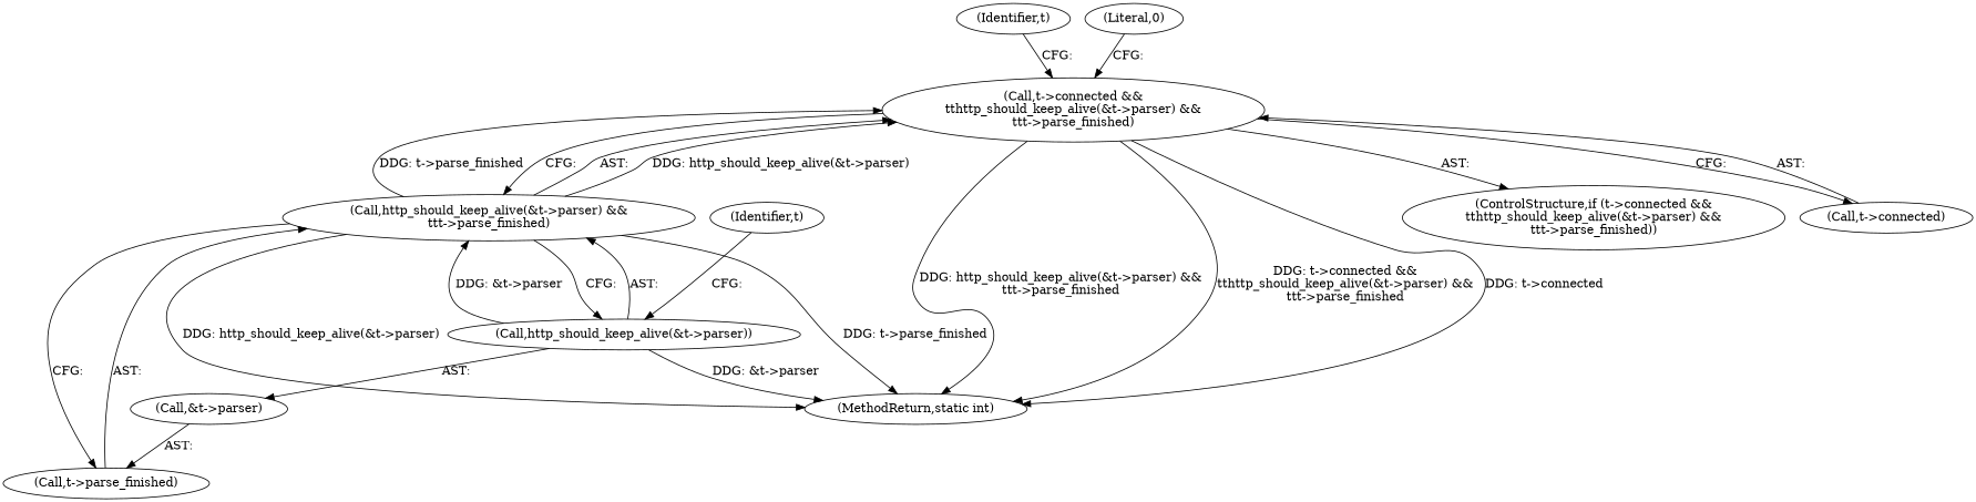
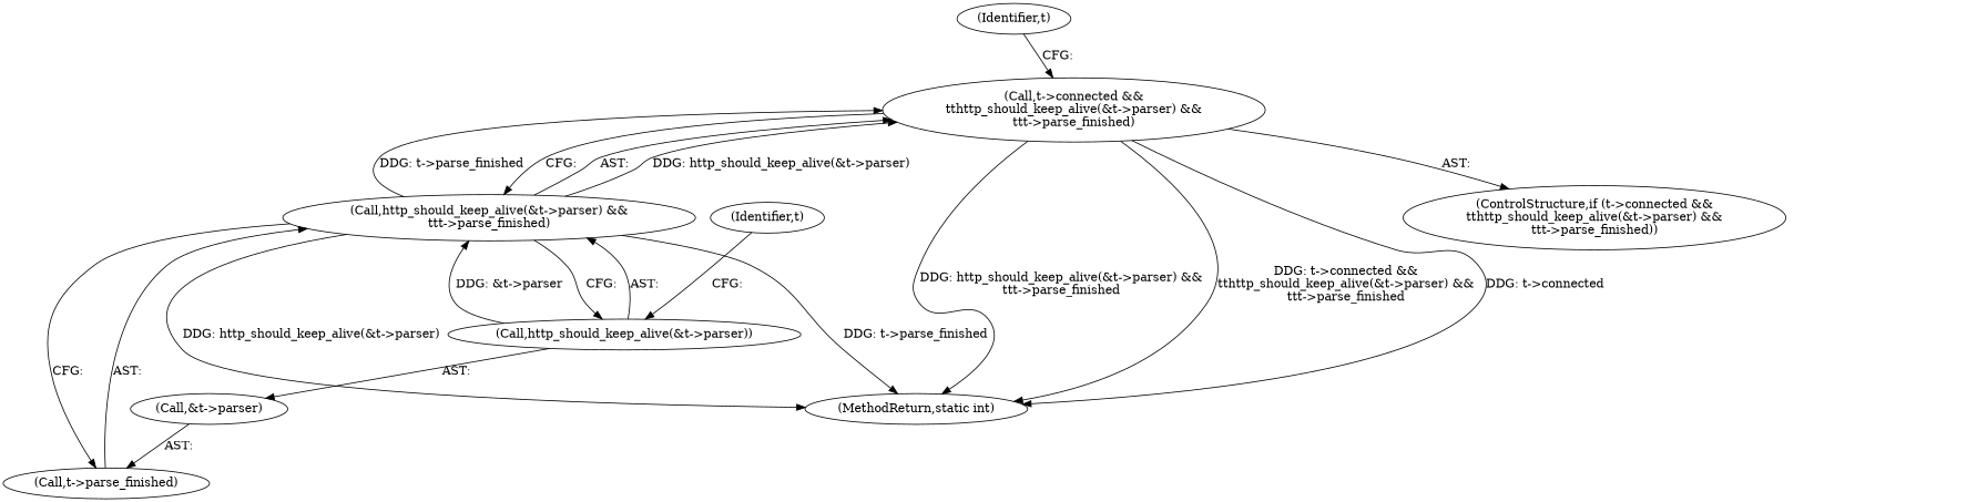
  digraph {
    n1 [label="(Call,t->connected &&\n\t\thttp_should_keep_alive(&t->parser) &&\n\t\tt->parse_finished)"]
    n2 [label="(Call,http_should_keep_alive(&t->parser) &&\n\t\tt->parse_finished)"]
    n3 [label="(ControlStructure,if (t->connected &&\n\t\thttp_should_keep_alive(&t->parser) &&\n\t\tt->parse_finished))"]
    n4 [label="(MethodReturn,static int)"]
-   n5 [label="(Call,t->connected)"]
    n6 [label="(Call,http_should_keep_alive(&t->parser))"]
    n7 [label="(Call,t->parse_finished)"]
    n8 [label="(Call,&t->parser)"]
    n9 [label="(Identifier,t)"]
-   n10 [label="(Literal,0)"]
    n11 [label="(Identifier,t)"]
    n1 -> n2 [label="CFG: "]
    n1 -> n3 [label="AST: "]
    n1 -> n4 [label="DDG: t->connected &&\n\t\thttp_should_keep_alive(&t->parser) &&\n\t\tt->parse_finished"]
    n1 -> n4 [label="DDG: t->connected"]
    n1 -> n4 [label="DDG: http_should_keep_alive(&t->parser) &&\n\t\tt->parse_finished"]
-   n1 -> n5 [label="CFG: "]
    n2 -> n1 [label="AST: "]
    n2 -> n1 [label="DDG: http_should_keep_alive(&t->parser)"]
    n2 -> n1 [label="DDG: t->parse_finished"]
    n2 -> n4 [label="DDG: http_should_keep_alive(&t->parser)"]
    n2 -> n4 [label="DDG: t->parse_finished"]
    n2 -> n6 [label="CFG: "]
    n2 -> n7 [label="CFG: "]
-   n5 -> n1 [label="AST: "]
    n6 -> n2 [label="AST: "]
    n6 -> n2 [label="DDG: &t->parser"]
-   n6 -> n4 [label="DDG: &t->parser"]
    n6 -> n8 [label="AST: "]
    n7 -> n2 [label="AST: "]
    n8 -> n7 [label="AST: "]
    n9 -> n1 [label="CFG: "]
-   n10 -> n1 [label="CFG: "]
    n11 -> n6 [label="CFG: "]
  }
